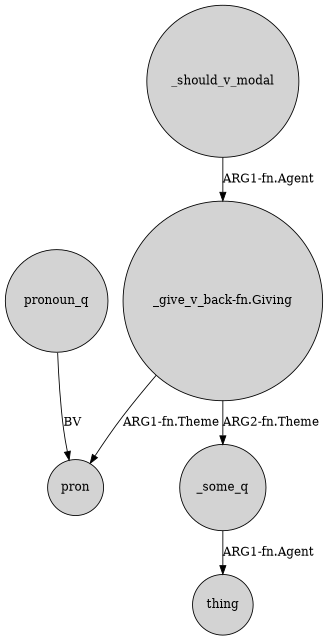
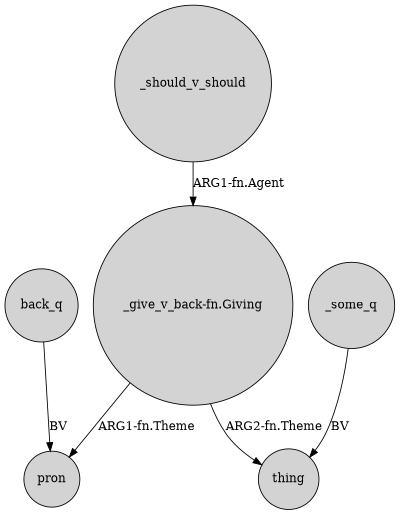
  digraph {
    node [shape=circle style=filled]
    "_give_v_back-fn.Giving"
    pron
    thing
-   _should_v_modal
+   _should_v_modal [label=_should_v_should]
    _some_q
-   pronoun_q
+   pronoun_q [label=back_q]
    "_give_v_back-fn.Giving" -> pron [label="ARG1-fn.Theme"]
-   "_give_v_back-fn.Giving" -> _some_q [label="ARG2-fn.Theme"]
+   "_give_v_back-fn.Giving" -> thing [label="ARG2-fn.Theme"]
    _should_v_modal -> "_give_v_back-fn.Giving" [label="ARG1-fn.Agent"]
-   _some_q -> thing [label="ARG1-fn.Agent"]
+   _some_q -> thing [label=BV]
    pronoun_q -> pron [label=BV]
  }
